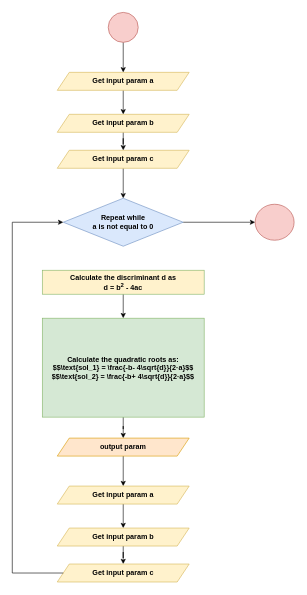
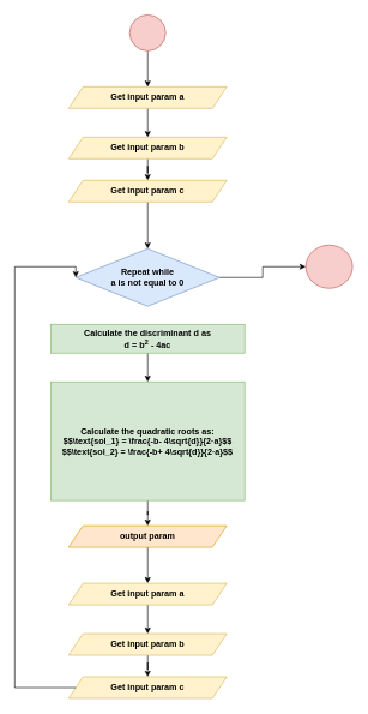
  <mxCell id="0" />
  <mxCell id="1" parent="0" />
  <mxCell id="2" value="" style="edgeStyle=orthogonalEdgeStyle;rounded=0;orthogonalLoop=1;jettySize=auto;html=1;" parent="1" source="3" target="5" edge="1"><mxGeometry relative="1" as="geometry" /></mxCell>
  <mxCell id="3" value="" style="ellipse;whiteSpace=wrap;html=1;aspect=fixed;fillColor=#f8cecc;strokeColor=#b85450;" parent="1" vertex="1"><mxGeometry x="180" y="20" width="50" height="50" as="geometry" /></mxCell>
  <mxCell id="4" value="" style="edgeStyle=orthogonalEdgeStyle;rounded=0;orthogonalLoop=1;jettySize=auto;html=1;entryX=0.5;entryY=0;entryDx=0;entryDy=0;" parent="1" source="5" target="7" edge="1"><mxGeometry relative="1" as="geometry"><mxPoint x="205" y="200" as="targetPoint" /></mxGeometry></mxCell>
  <mxCell id="5" value="Get input param a" style="shape=parallelogram;perimeter=parallelogramPerimeter;whiteSpace=wrap;html=1;fixedSize=1;fillColor=#fff2cc;strokeColor=#d6b656;fontStyle=1" parent="1" vertex="1"><mxGeometry x="95" y="120" width="220" height="30" as="geometry" /></mxCell>
  <mxCell id="6" value="" style="edgeStyle=orthogonalEdgeStyle;rounded=0;orthogonalLoop=1;jettySize=auto;html=1;entryX=0.5;entryY=0;entryDx=0;entryDy=0;" parent="1" source="7" target="9" edge="1"><mxGeometry relative="1" as="geometry" /></mxCell>
  <mxCell id="7" value="Get input param b" style="shape=parallelogram;perimeter=parallelogramPerimeter;whiteSpace=wrap;html=1;fixedSize=1;fillColor=#fff2cc;strokeColor=#d6b656;fontStyle=1" parent="1" vertex="1"><mxGeometry x="95" y="190" width="220" height="30" as="geometry" /></mxCell>
  <mxCell id="8" value="" style="edgeStyle=orthogonalEdgeStyle;rounded=0;orthogonalLoop=1;jettySize=auto;html=1;" parent="1" source="9" target="11" edge="1"><mxGeometry relative="1" as="geometry" /></mxCell>
  <mxCell id="9" value="Get input param c" style="shape=parallelogram;perimeter=parallelogramPerimeter;whiteSpace=wrap;html=1;fixedSize=1;fillColor=#fff2cc;strokeColor=#d6b656;fontStyle=1" parent="1" vertex="1"><mxGeometry x="95" y="250" width="220" height="30" as="geometry" /></mxCell>
  <mxCell id="10" value="" style="edgeStyle=orthogonalEdgeStyle;rounded=0;orthogonalLoop=1;jettySize=auto;html=1;" parent="1" source="11" target="24" edge="1"><mxGeometry relative="1" as="geometry" /></mxCell>
- <mxCell id="11" value="Repeat while &lt;br&gt;a is not equal to 0" style="rhombus;whiteSpace=wrap;html=1;fillColor=#dae8fc;strokeColor=#6c8ebf;fontStyle=1" parent="1" vertex="1"><mxGeometry x="105" y="330" width="200" height="80" as="geometry" /></mxCell>
+ <mxCell id="11" value="Repeat while &lt;br&gt;a is not equal to 0" style="rhombus;whiteSpace=wrap;html=1;fillColor=#dae8fc;strokeColor=#6c8ebf;fontStyle=1" parent="1" vertex="1"><mxGeometry x="105" y="345" width="200" height="80" as="geometry" /></mxCell>
  <mxCell id="12" value="" style="edgeStyle=orthogonalEdgeStyle;rounded=0;orthogonalLoop=1;jettySize=auto;html=1;" parent="1" source="13" target="15" edge="1"><mxGeometry relative="1" as="geometry" /></mxCell>
- <mxCell id="13" value="Calculate the discriminant d as&lt;br&gt;d = b&lt;sup&gt;2&lt;/sup&gt; - 4ac" style="rounded=0;whiteSpace=wrap;html=1;fillColor=#fff2cc;strokeColor=#82b366;fontStyle=1;" parent="1" vertex="1"><mxGeometry x="70" y="450" width="270" height="40" as="geometry" /></mxCell>
+ <mxCell id="13" value="Calculate the discriminant d as&lt;br&gt;d = b&lt;sup&gt;2&lt;/sup&gt; - 4ac" style="rounded=0;whiteSpace=wrap;html=1;fillColor=#d5e8d4;strokeColor=#82b366;fontStyle=1" parent="1" vertex="1"><mxGeometry x="70" y="450" width="270" height="40" as="geometry" /></mxCell>
  <mxCell id="14" value="" style="edgeStyle=orthogonalEdgeStyle;rounded=0;orthogonalLoop=1;jettySize=auto;html=1;" parent="1" source="15" target="17" edge="1"><mxGeometry relative="1" as="geometry" /></mxCell>
  <mxCell id="15" value="Calculate the quadratic roots as:&lt;br&gt;$$\text{sol_1} = \frac{-b- 4\sqrt{d}}{2·a}$$&lt;br&gt;$$\text{sol_2} = \frac{-b+ 4\sqrt{d}}{2·a}$$" style="rounded=0;whiteSpace=wrap;html=1;fillColor=#d5e8d4;strokeColor=#82b366;fontStyle=1" parent="1" vertex="1"><mxGeometry x="70" y="530" width="270" height="165" as="geometry" /></mxCell>
  <mxCell id="16" value="" style="edgeStyle=orthogonalEdgeStyle;rounded=0;orthogonalLoop=1;jettySize=auto;html=1;" parent="1" source="17" target="19" edge="1"><mxGeometry relative="1" as="geometry" /></mxCell>
  <mxCell id="17" value="output param" style="shape=parallelogram;perimeter=parallelogramPerimeter;whiteSpace=wrap;html=1;fixedSize=1;fillColor=#ffe6cc;strokeColor=#d79b00;fontStyle=1" parent="1" vertex="1"><mxGeometry x="95" y="730" width="220" height="30" as="geometry" /></mxCell>
  <mxCell id="18" value="" style="edgeStyle=orthogonalEdgeStyle;rounded=0;orthogonalLoop=1;jettySize=auto;html=1;entryX=0.5;entryY=0;entryDx=0;entryDy=0;" parent="1" source="19" target="21" edge="1"><mxGeometry relative="1" as="geometry"><mxPoint x="205" y="890" as="targetPoint" /></mxGeometry></mxCell>
  <mxCell id="19" value="Get input param a" style="shape=parallelogram;perimeter=parallelogramPerimeter;whiteSpace=wrap;html=1;fixedSize=1;fillColor=#fff2cc;strokeColor=#d6b656;fontStyle=1" parent="1" vertex="1"><mxGeometry x="95" y="810" width="220" height="30" as="geometry" /></mxCell>
  <mxCell id="20" value="" style="edgeStyle=orthogonalEdgeStyle;rounded=0;orthogonalLoop=1;jettySize=auto;html=1;entryX=0.5;entryY=0;entryDx=0;entryDy=0;" parent="1" source="21" target="22" edge="1"><mxGeometry relative="1" as="geometry" /></mxCell>
  <mxCell id="21" value="Get input param b" style="shape=parallelogram;perimeter=parallelogramPerimeter;whiteSpace=wrap;html=1;fixedSize=1;fillColor=#fff2cc;strokeColor=#d6b656;fontStyle=1" parent="1" vertex="1"><mxGeometry x="95" y="880" width="220" height="30" as="geometry" /></mxCell>
  <mxCell id="22" value="Get input param c" style="shape=parallelogram;perimeter=parallelogramPerimeter;whiteSpace=wrap;html=1;fixedSize=1;fillColor=#fff2cc;strokeColor=#d6b656;fontStyle=1" parent="1" vertex="1"><mxGeometry x="95" y="940" width="220" height="30" as="geometry" /></mxCell>
  <mxCell id="23" value="" style="endArrow=classic;html=1;rounded=0;exitX=0;exitY=0.5;exitDx=0;exitDy=0;entryX=0;entryY=0.5;entryDx=0;entryDy=0;edgeStyle=orthogonalEdgeStyle;" parent="1" source="22" target="11" edge="1"><mxGeometry width="50" height="50" relative="1" as="geometry"><mxPoint x="320" y="840" as="sourcePoint" /><mxPoint x="50" y="650" as="targetPoint" /><Array as="points"><mxPoint x="20" y="955" /><mxPoint x="20" y="370" /></Array></mxGeometry></mxCell>
  <mxCell id="24" value="" style="ellipse;whiteSpace=wrap;html=1;fontStyle=1;strokeColor=#b85450;fillColor=#f8cecc;" parent="1" vertex="1"><mxGeometry x="425" y="340" width="65" height="60" as="geometry" /></mxCell>
